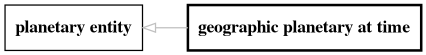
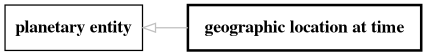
  digraph {
    fontsize=32
    penwidth=5
    rankdir=LR
    node [color=black fontname="times bold" shape=rectangle]
-   n1 [label="geographic planetary at time" style=bold]
+   n1 [label=" geographic location at time " style=bold]
    "planetary entity"
    "planetary entity" -> n1 [arrowtail=onormal color=gray dir=back fontcolor=darkgray]
  }
